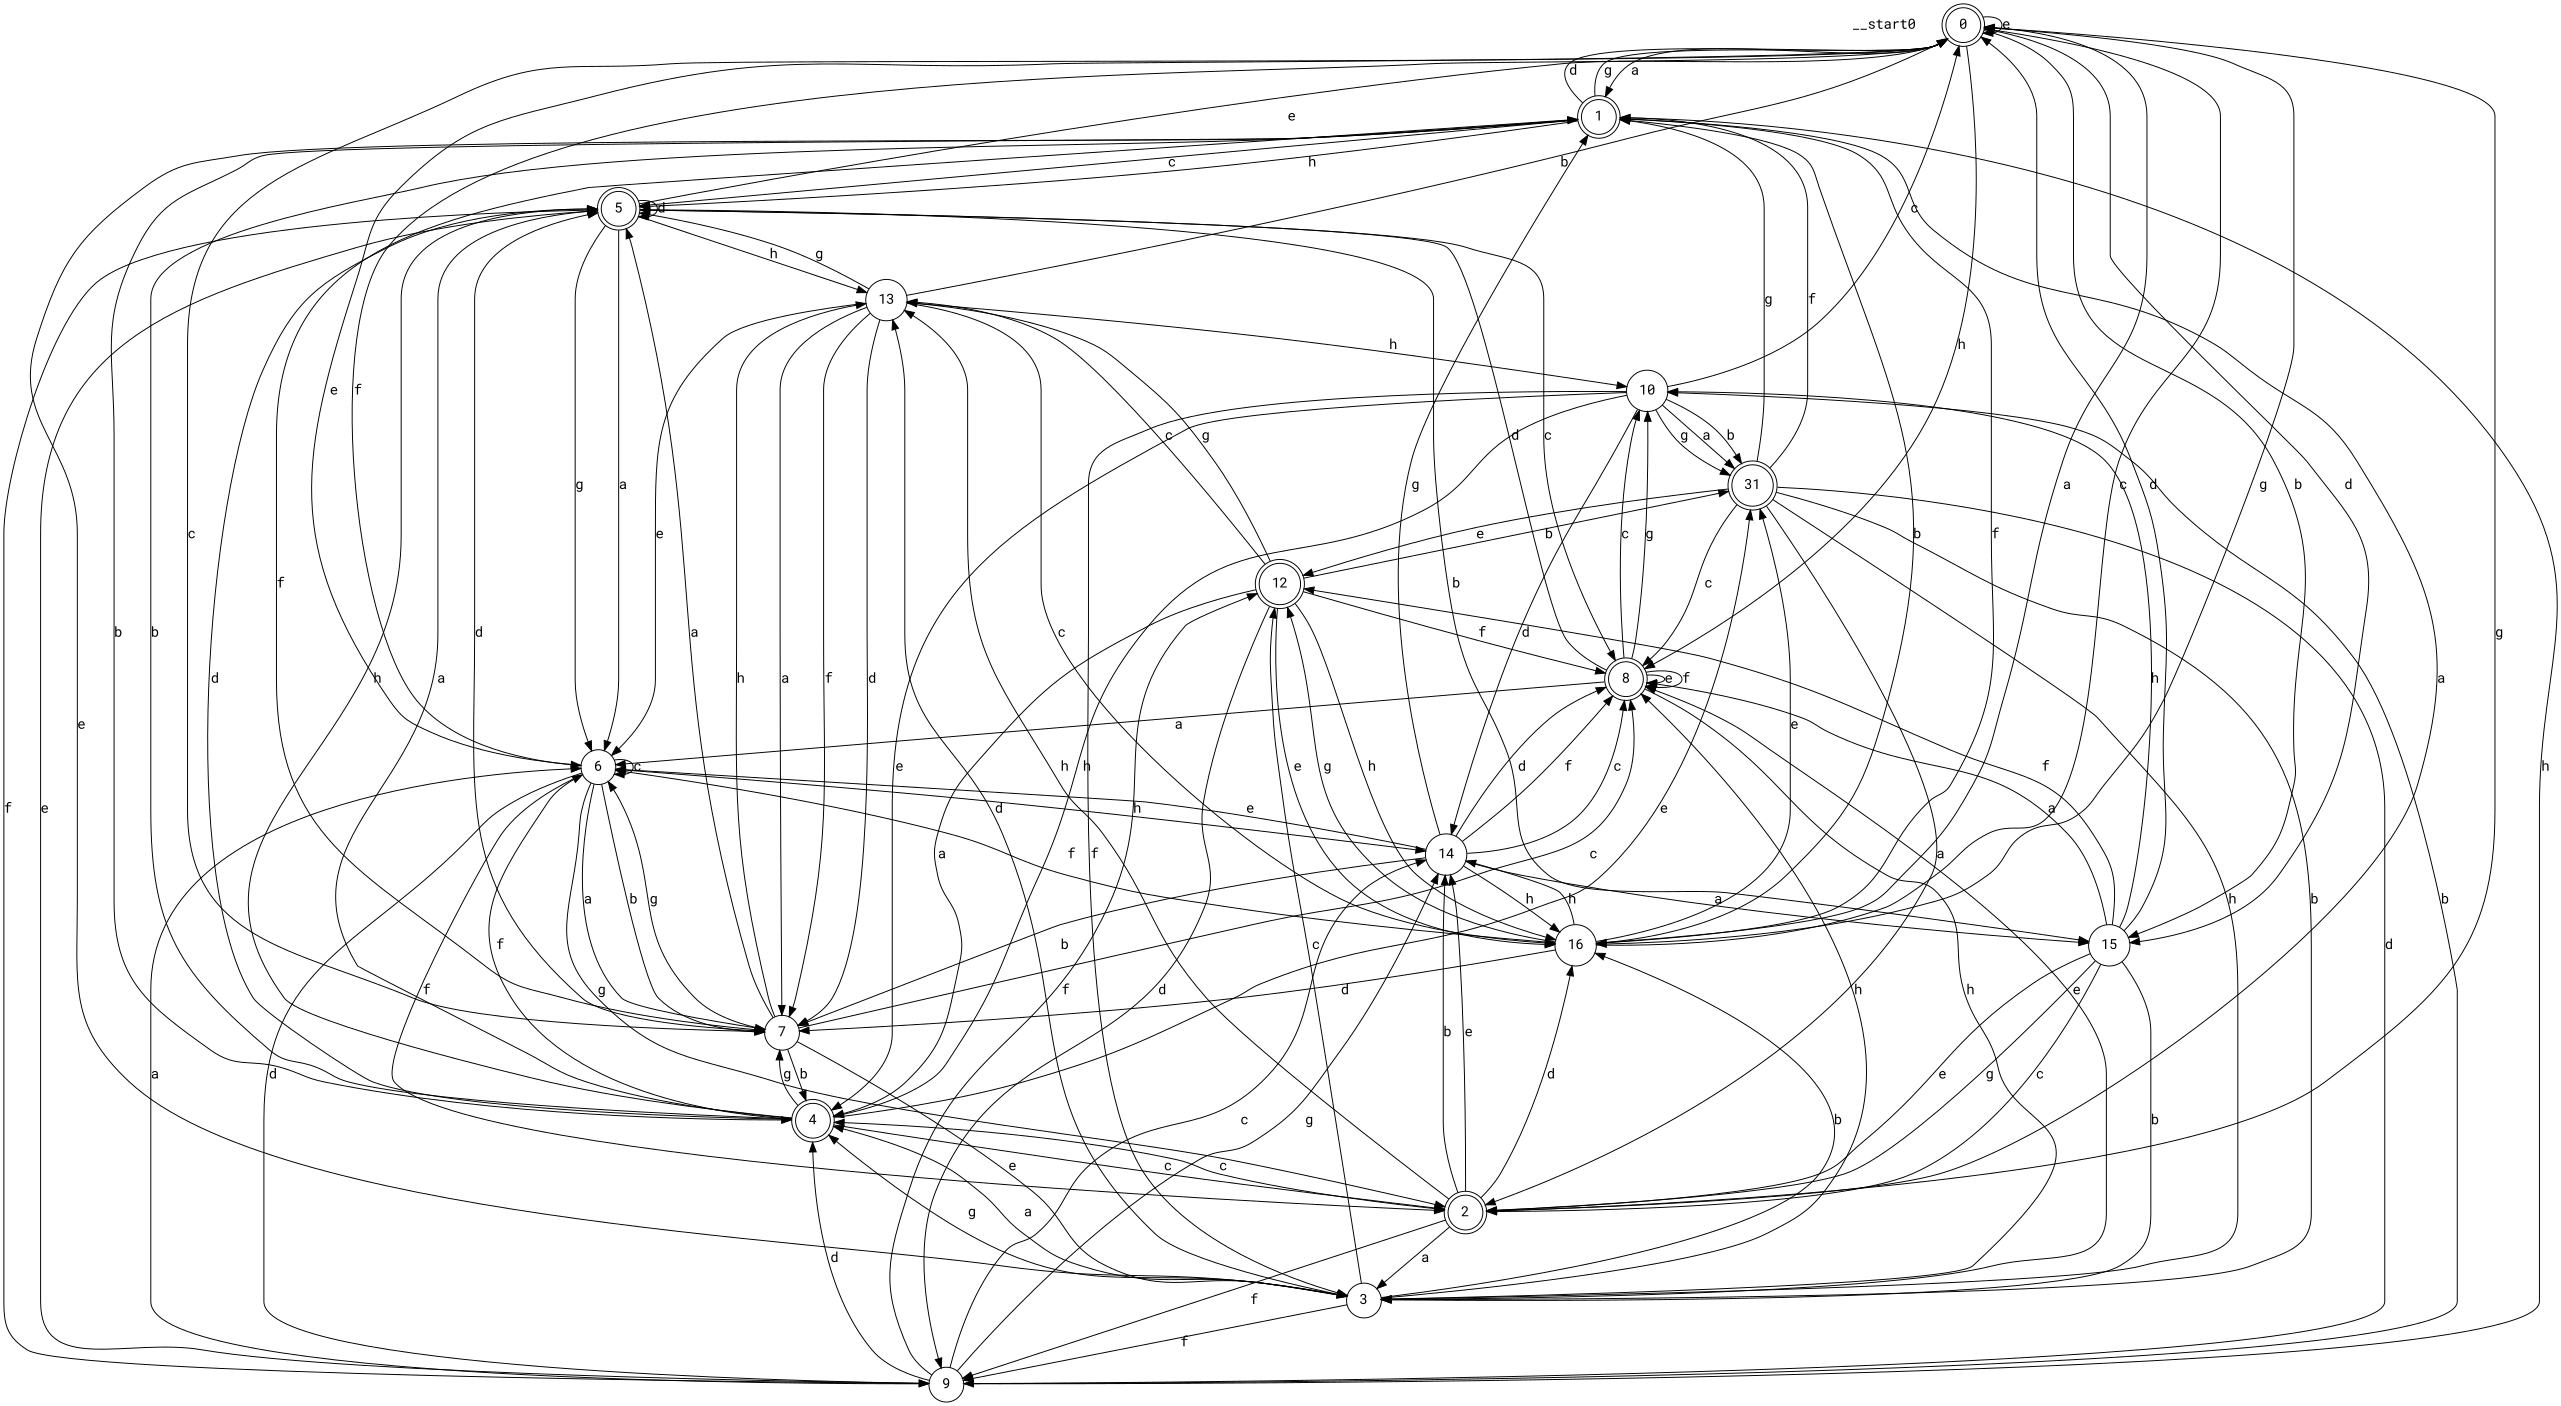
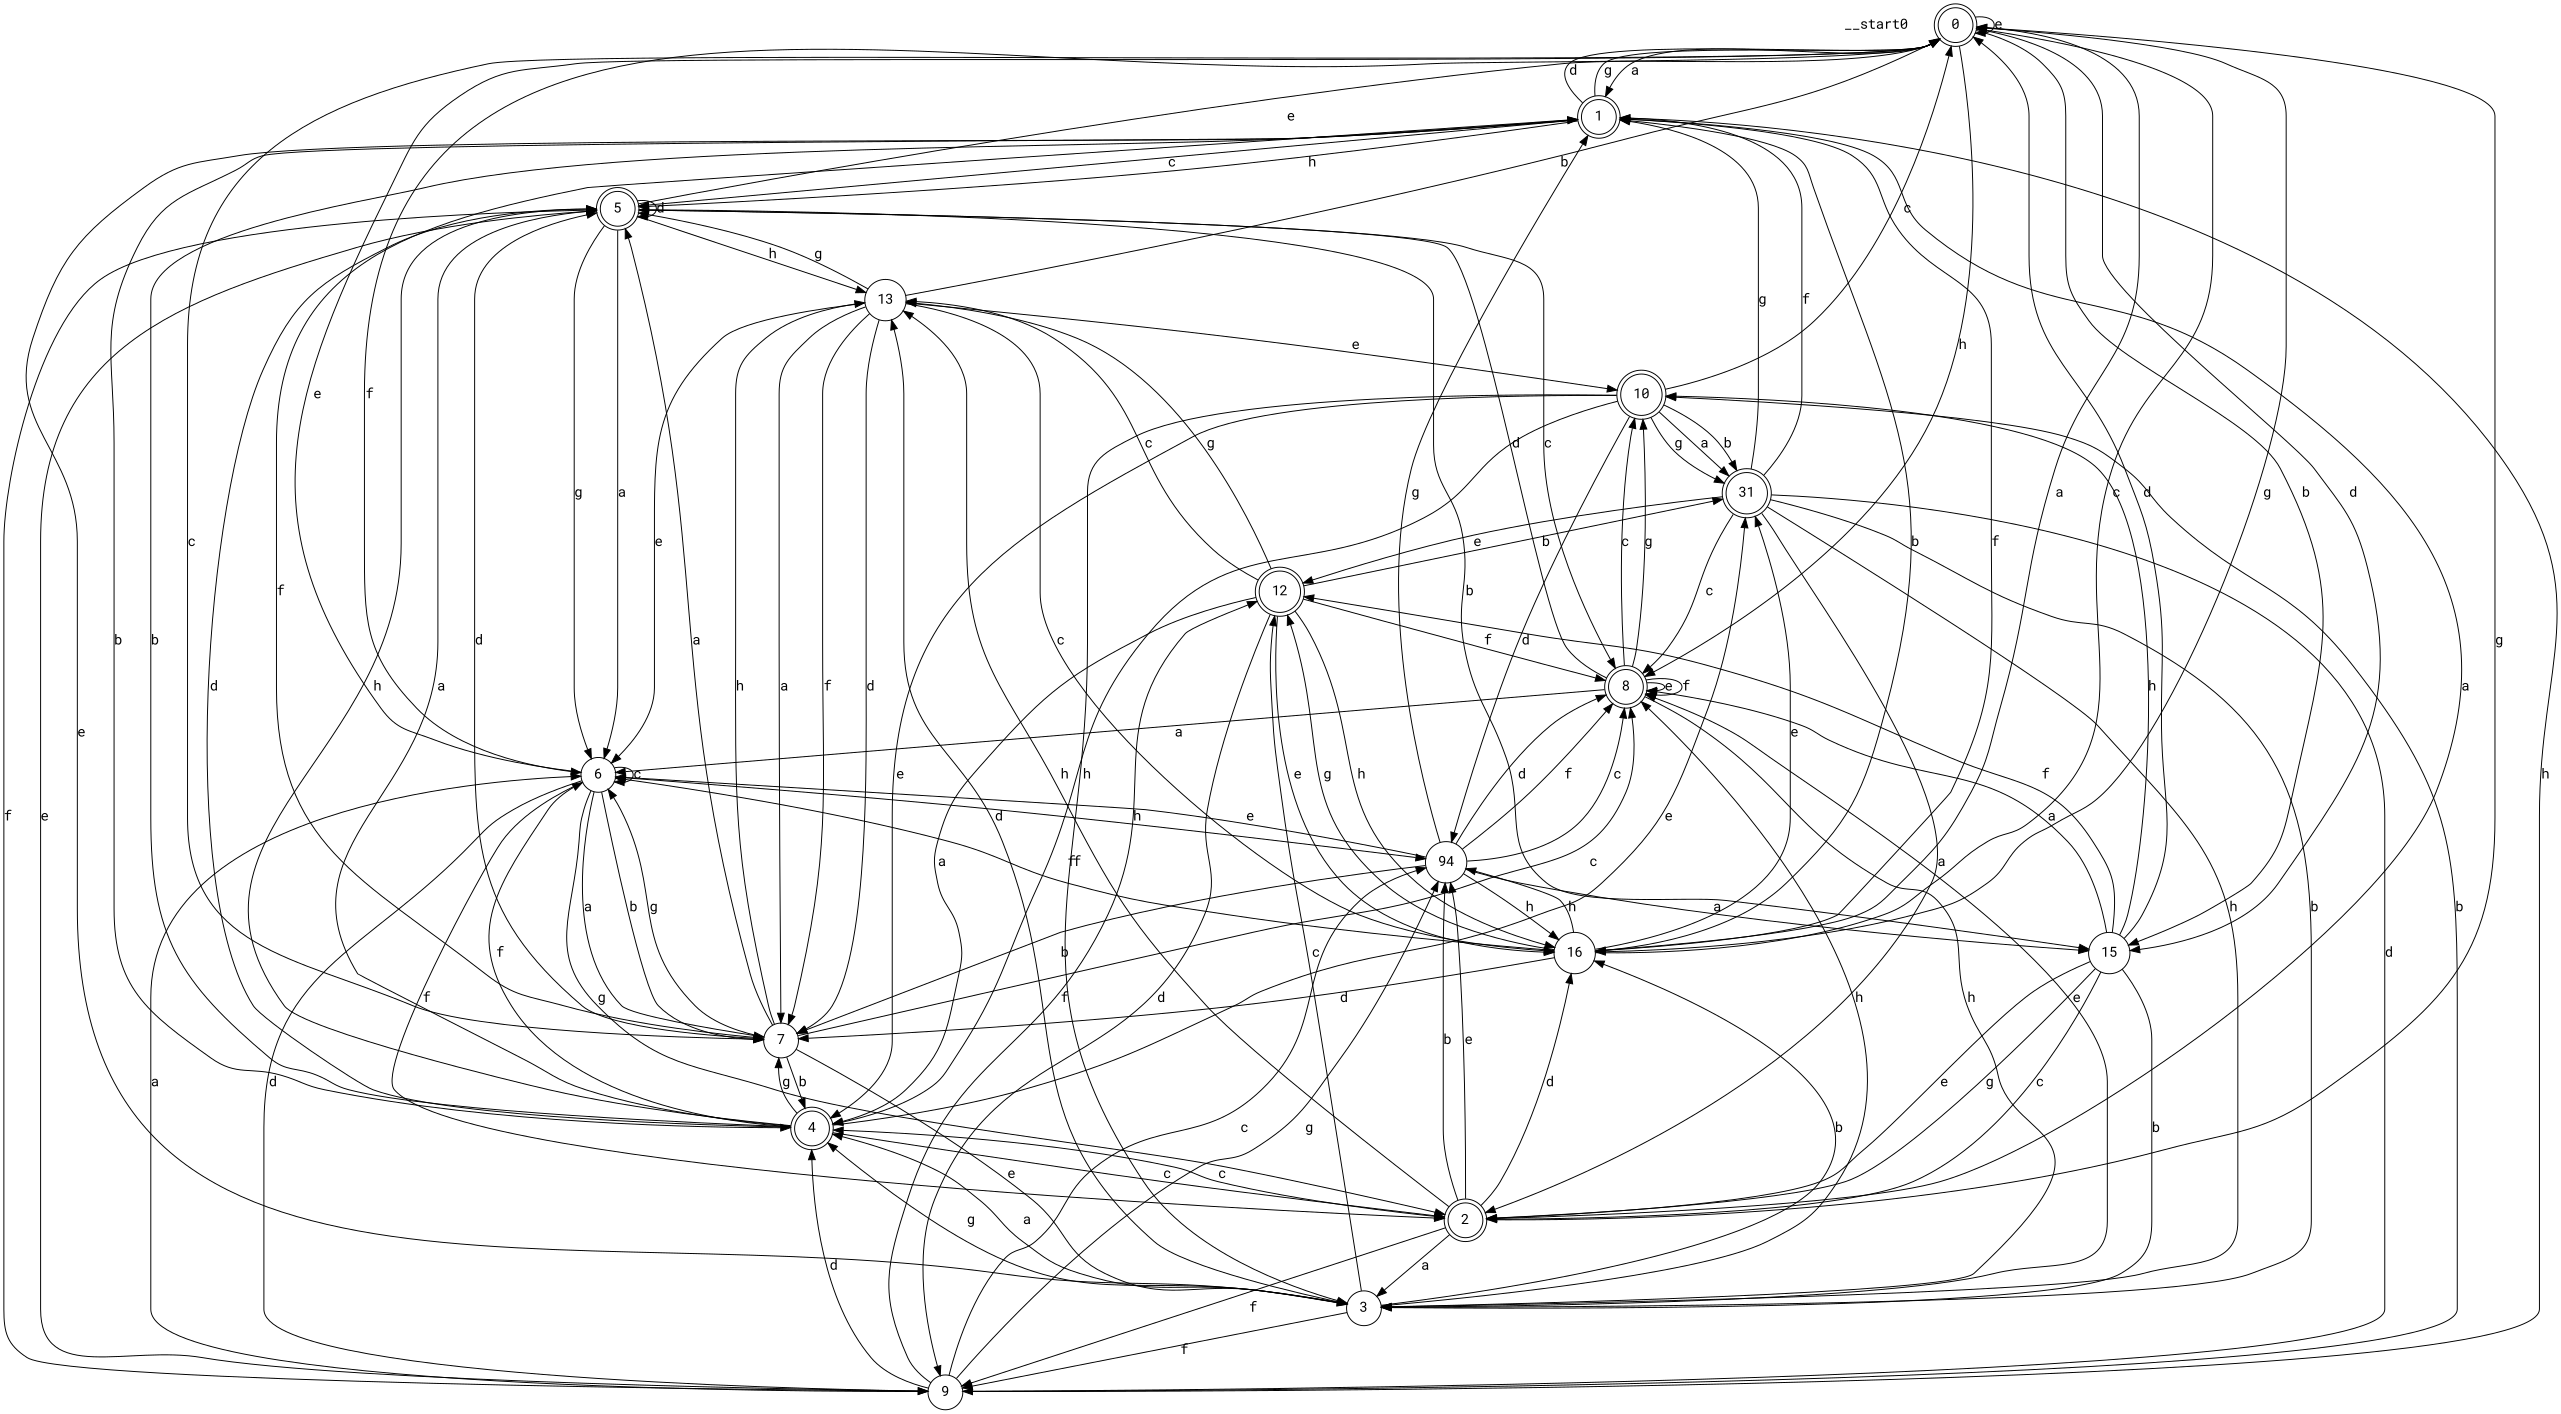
  digraph {
    fontname="Roboto Mono"
    rankdir=TB
    node [fontname="Roboto Mono" shape=circle color=black fillcolor=white style=filled]
    edge [fontname="Roboto Mono"]
    __start0 [shape=none color="" fillcolor="" style=""]
    n2 [label=0 shape=doublecircle style="rounded,filled"]
    n3 [label=1 shape=doublecircle style="rounded,filled"]
    n4 [label=6]
    n5 [label=7]
    n6 [label=8 shape=doublecircle style="rounded,filled"]
    n7 [label=15]
    n8 [label=16]
    n9 [label=2 shape=doublecircle style="rounded,filled"]
    n10 [label=3]
    n11 [label=4 shape=doublecircle style="rounded,filled"]
    n12 [label=5 shape=doublecircle style="rounded,filled"]
    n13 [label=9]
-   n14 [label=14]
+   n14 [label=94]
    n15 [label=13]
-   n16 [label=10]
+   n16 [label=10 shape=doublecircle]
    n17 [label=12 shape=doublecircle style="rounded,filled"]
    n18 [label=31 shape=doublecircle style="rounded,filled"]
    n2 -> n2 [label=e]
    n2 -> n3 [label=a]
    n2 -> n4 [label=f]
    n2 -> n5 [label=c]
    n2 -> n6 [label=h]
    n2 -> n7 [label=b]
    n2 -> n7 [label=d]
    n2 -> n8 [label=g]
    n3 -> n2 [label=d]
    n3 -> n2 [label=g]
    n3 -> n8 [label=f]
    n3 -> n9 [label=a]
    n3 -> n10 [label=e]
    n3 -> n11 [label=b]
    n3 -> n12 [label=c]
    n3 -> n12 [label=h]
    n4 -> n2 [label=e]
    n4 -> n4 [label=c]
    n4 -> n5 [label=a]
    n4 -> n5 [label=b]
    n4 -> n9 [label=f]
    n4 -> n9 [label=g]
    n4 -> n13 [label=d]
    n4 -> n14 [label=h]
    n5 -> n3 [label=f]
    n5 -> n4 [label=g]
    n5 -> n6 [label=c]
    n5 -> n10 [label=e]
    n5 -> n11 [label=b]
    n5 -> n12 [label=a]
    n5 -> n12 [label=d]
    n5 -> n15 [label=h]
    n6 -> n4 [label=a]
    n6 -> n6 [label=e]
    n6 -> n6 [label=f]
    n6 -> n10 [label=h]
    n6 -> n12 [label=d]
    n6 -> n16 [label=c]
    n6 -> n16 [label=g]
    n7 -> n2 [label=d]
    n7 -> n6 [label=a]
    n7 -> n9 [label=c]
    n7 -> n9 [label=e]
    n7 -> n9 [label=g]
    n7 -> n10 [label=b]
    n7 -> n16 [label=h]
    n7 -> n17 [label=f]
    n8 -> n2 [label=a]
    n8 -> n2 [label=c]
    n8 -> n3 [label=b]
    n8 -> n4 [label=f]
    n8 -> n5 [label=d]
    n8 -> n14 [label=h]
    n8 -> n17 [label=g]
    n8 -> n18 [label=e]
    n9 -> n2 [label=g]
    n9 -> n8 [label=d]
    n9 -> n10 [label=a]
    n9 -> n11 [label=c]
    n9 -> n13 [label=f]
    n9 -> n14 [label=b]
    n9 -> n14 [label=e]
    n9 -> n15 [label=h]
    n10 -> n6 [label=e]
    n10 -> n6 [label=h]
    n10 -> n8 [label=b]
    n10 -> n11 [label=a]
    n10 -> n11 [label=g]
    n10 -> n13 [label=f]
    n10 -> n15 [label=d]
    n10 -> n17 [label=c]
    n11 -> n3 [label=b]
    n11 -> n4 [label=f]
    n11 -> n5 [label=g]
    n11 -> n9 [label=c]
    n11 -> n12 [label=a]
    n11 -> n12 [label=d]
    n11 -> n12 [label=h]
    n11 -> n18 [label=e]
    n12 -> n2 [label=e]
    n12 -> n4 [label=a]
    n12 -> n4 [label=g]
    n12 -> n6 [label=c]
    n12 -> n7 [label=b]
    n12 -> n12 [label=d]
    n12 -> n13 [label=f]
    n12 -> n15 [label=h]
    n13 -> n3 [label=h]
    n13 -> n4 [label=a]
    n13 -> n11 [label=d]
    n13 -> n12 [label=e]
    n13 -> n14 [label=c]
    n13 -> n14 [label=g]
    n13 -> n16 [label=b]
    n13 -> n17 [label=f]
    n14 -> n3 [label=g]
    n14 -> n4 [label=e]
    n14 -> n5 [label=b]
    n14 -> n6 [label=c]
    n14 -> n6 [label=d]
    n14 -> n6 [label=f]
    n14 -> n7 [label=a]
    n14 -> n8 [label=h]
    n15 -> n2 [label=b]
    n15 -> n4 [label=e]
    n15 -> n5 [label=a]
    n15 -> n5 [label=d]
    n15 -> n5 [label=f]
    n15 -> n8 [label=c]
    n15 -> n12 [label=g]
-   n15 -> n16 [label=h]
+   n15 -> n16 [label=e]
    n16 -> n2 [label=c]
    n16 -> n10 [label=f]
    n16 -> n11 [label=e]
    n16 -> n11 [label=h]
    n16 -> n14 [label=d]
    n16 -> n18 [label=a]
    n16 -> n18 [label=b]
    n16 -> n18 [label=g]
    n17 -> n6 [label=f]
    n17 -> n8 [label=e]
    n17 -> n8 [label=h]
    n17 -> n11 [label=a]
    n17 -> n13 [label=d]
    n17 -> n15 [label=c]
    n17 -> n15 [label=g]
    n17 -> n18 [label=b]
    n18 -> n3 [label=f]
    n18 -> n3 [label=g]
    n18 -> n6 [label=c]
    n18 -> n9 [label=a]
    n18 -> n10 [label=b]
    n18 -> n10 [label=h]
    n18 -> n13 [label=d]
    n18 -> n17 [label=e]
  }
